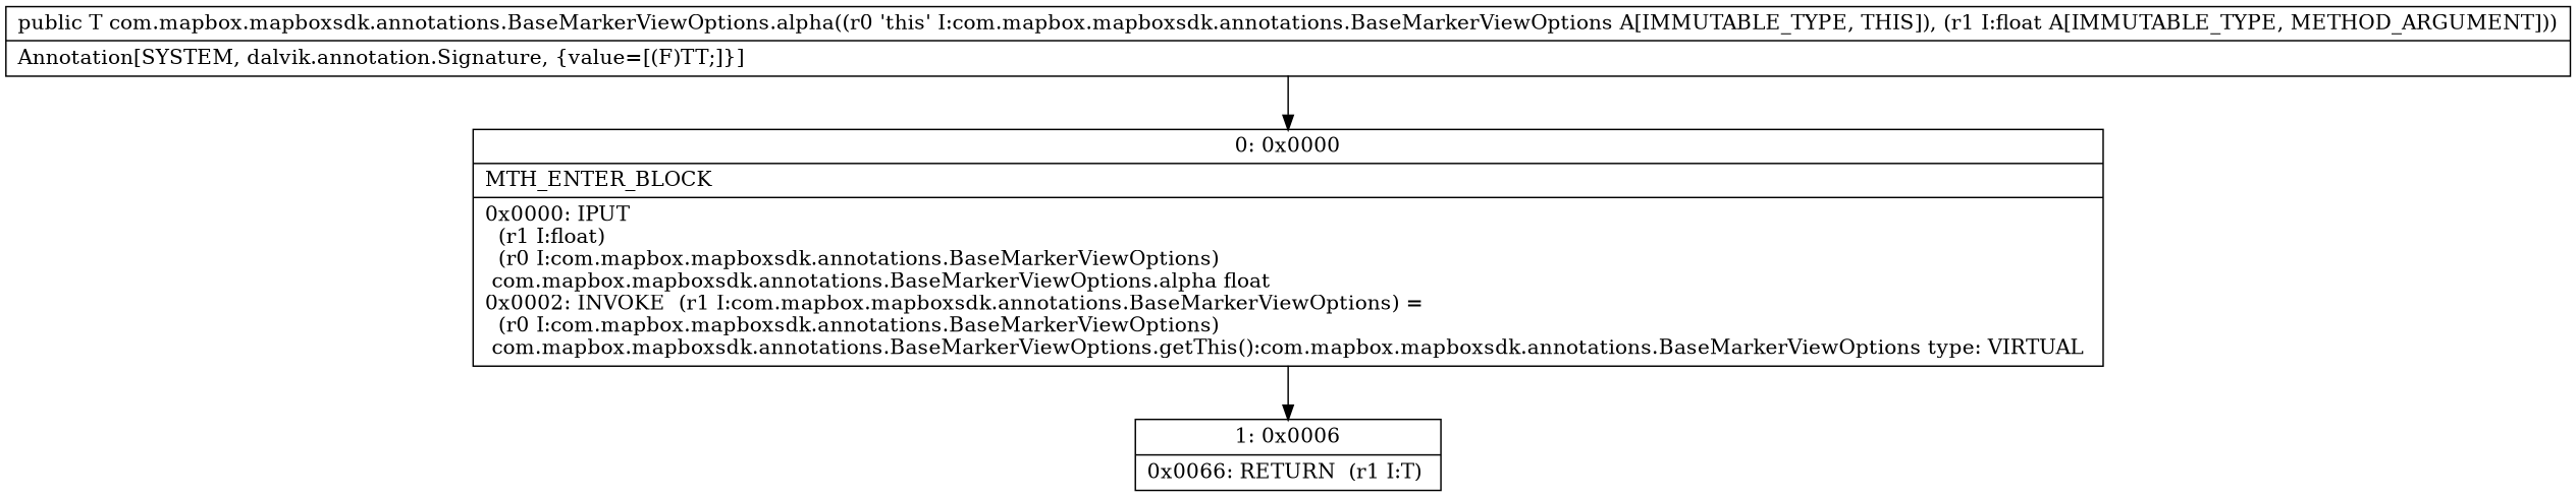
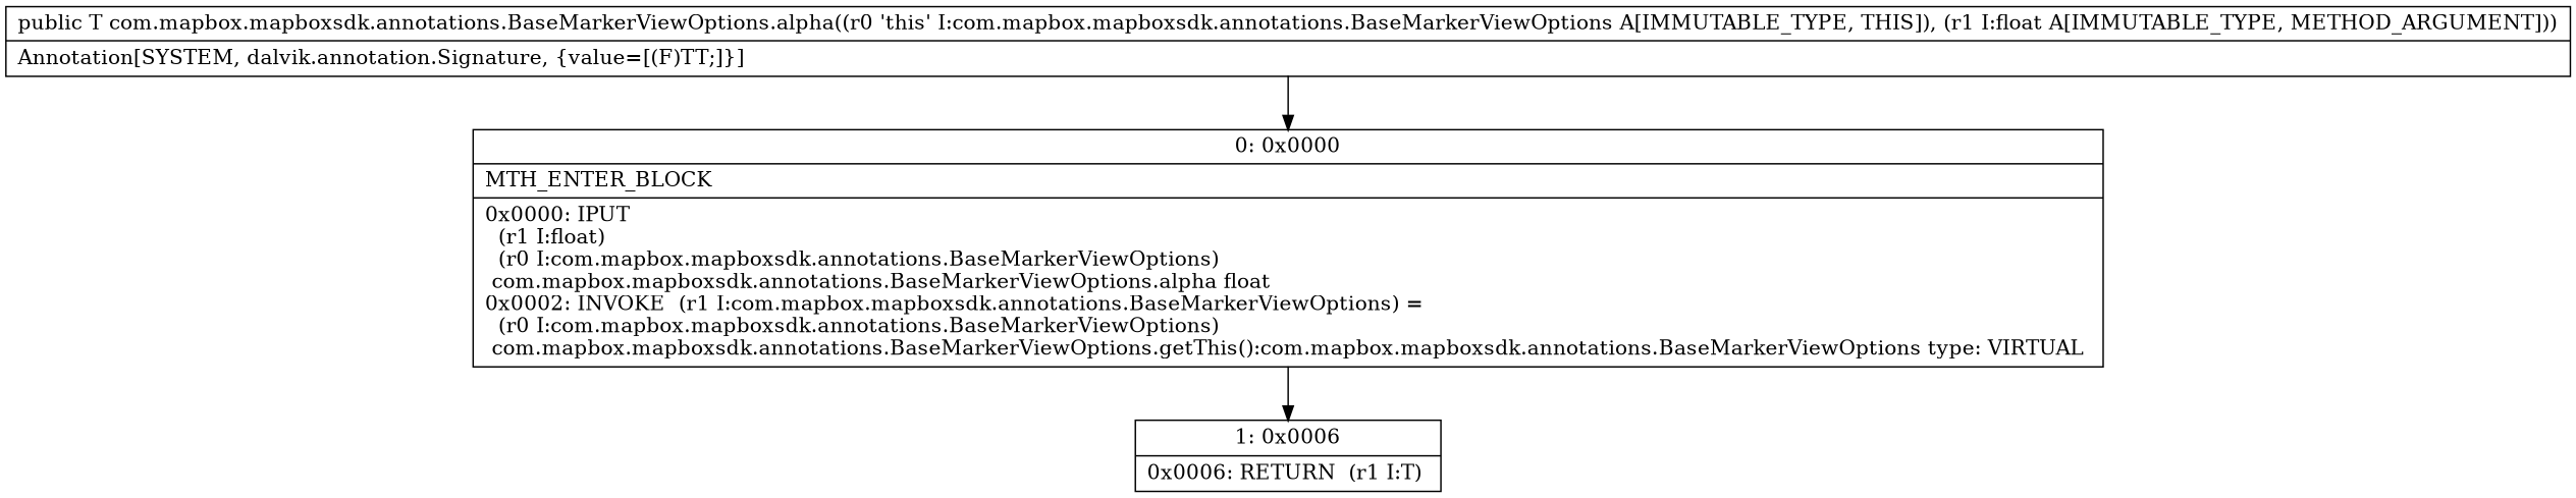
  digraph {
    node [shape=record]
    n1 [label="{0\:\ 0x0000|MTH_ENTER_BLOCK\l|0x0000: IPUT  \l  (r1 I:float)\l  (r0 I:com.mapbox.mapboxsdk.annotations.BaseMarkerViewOptions)\l com.mapbox.mapboxsdk.annotations.BaseMarkerViewOptions.alpha float \l0x0002: INVOKE  (r1 I:com.mapbox.mapboxsdk.annotations.BaseMarkerViewOptions) = \l  (r0 I:com.mapbox.mapboxsdk.annotations.BaseMarkerViewOptions)\l com.mapbox.mapboxsdk.annotations.BaseMarkerViewOptions.getThis():com.mapbox.mapboxsdk.annotations.BaseMarkerViewOptions type: VIRTUAL \l}"]
-   n2 [label="{1\:\ 0x0006|0x0066: RETURN  (r1 I:T) \l}"]
+   n2 [label="{1\:\ 0x0006|0x0006: RETURN  (r1 I:T) \l}"]
    n3 [label="{public T com.mapbox.mapboxsdk.annotations.BaseMarkerViewOptions.alpha((r0 'this' I:com.mapbox.mapboxsdk.annotations.BaseMarkerViewOptions A[IMMUTABLE_TYPE, THIS]), (r1 I:float A[IMMUTABLE_TYPE, METHOD_ARGUMENT]))  | Annotation[SYSTEM, dalvik.annotation.Signature, \{value=[(F)TT;]\}]\l}"]
    n1 -> n2
    n3 -> n1
  }
